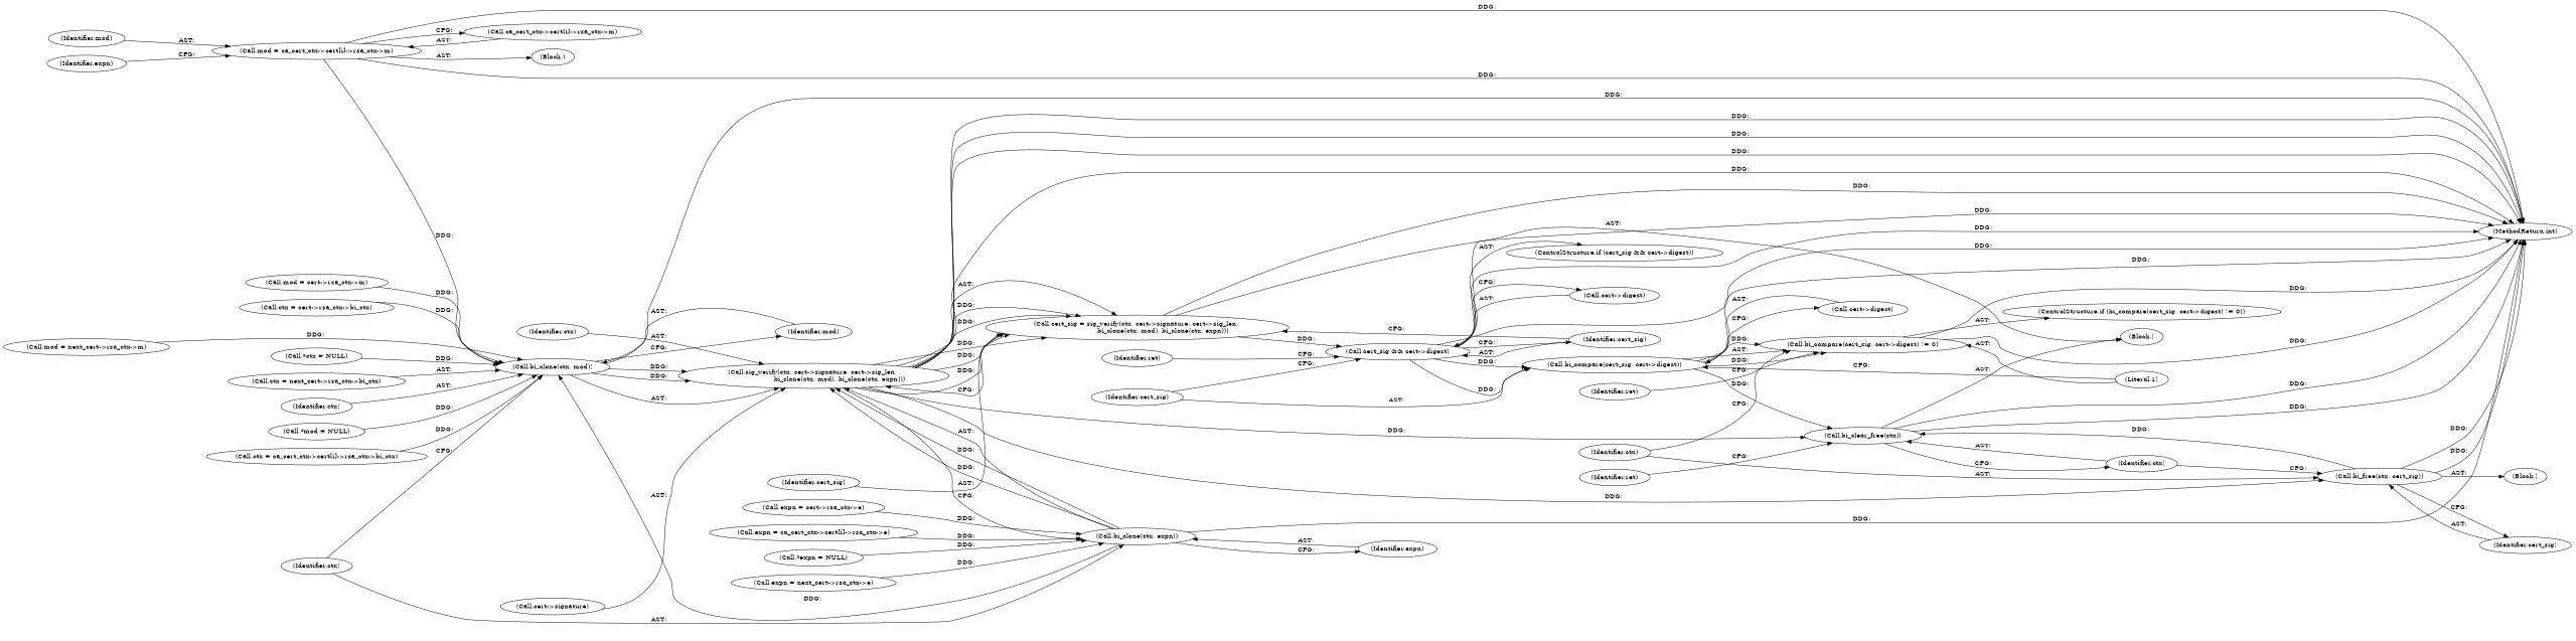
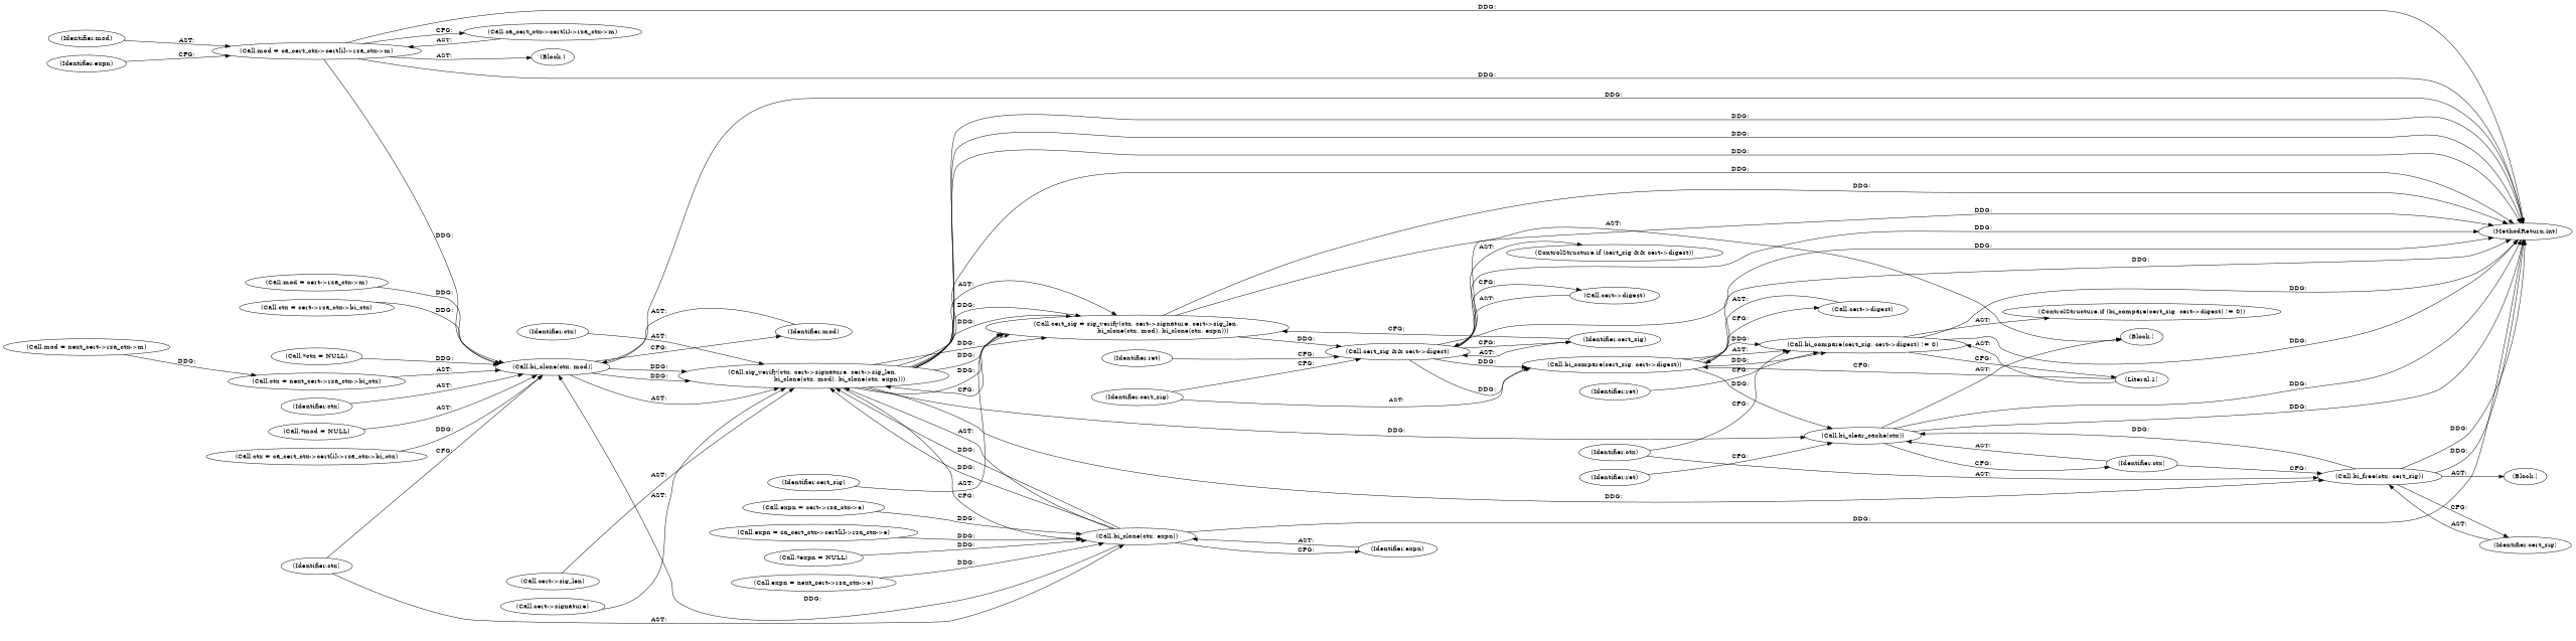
  digraph {
    rankdir=LR
    n1 [label="(Call,mod = ca_cert_ctx->cert[i]->rsa_ctx->m)"]
    n2 [label="(Call,bi_clone(ctx, mod))"]
    n3 [label="(MethodReturn,int)"]
    n4 [label="(Call,ca_cert_ctx->cert[i]->rsa_ctx->m)"]
    n5 [label="(Block,)"]
    n6 [label="(Call,sig_verify(ctx, cert->signature, cert->sig_len, \n                         bi_clone(ctx, mod), bi_clone(ctx, expn)))"]
    n7 [label="(Identifier,mod)"]
    n8 [label="(Call,bi_clone(ctx, expn))"]
    n9 [label="(Call,cert_sig = sig_verify(ctx, cert->signature, cert->sig_len, \n                         bi_clone(ctx, mod), bi_clone(ctx, expn)))"]
    n10 [label="(Call,bi_free(ctx, cert_sig))"]
-   n11 [label="(Call,bi_clear_free(ctx))"]
+   n11 [label="(Call,bi_clear_cache(ctx))"]
    n12 [label="(Identifier,expn)"]
    n13 [label="(Call,cert_sig && cert->digest)"]
    n14 [label="(Block,)"]
    n15 [label="(Identifier,cert_sig)"]
    n16 [label="(Block,)"]
    n17 [label="(Identifier,ctx)"]
    n18 [label="(Call,bi_compare(cert_sig, cert->digest))"]
    n19 [label="(Identifier,cert_sig)"]
    n20 [label="(ControlStructure,if (cert_sig && cert->digest))"]
    n21 [label="(Call,cert->digest)"]
    n22 [label="(Call,bi_compare(cert_sig, cert->digest) != 0)"]
    n23 [label="(Call,cert->digest)"]
    n24 [label="(ControlStructure,if (bi_compare(cert_sig, cert->digest) != 0))"]
    n25 [label="(Literal,1)"]
    n26 [label="(Call,mod = cert->rsa_ctx->m)"]
    n27 [label="(Call,ctx = cert->rsa_ctx->bi_ctx)"]
    n28 [label="(Identifier,mod)"]
    n29 [label="(Call,expn = next_cert->rsa_ctx->e)"]
    n30 [label="(Identifier,ctx)"]
    n31 [label="(Identifier,ret)"]
    n32 [label="(Identifier,ret)"]
    n33 [label="(Identifier,ret)"]
    n34 [label="(Call,mod = next_cert->rsa_ctx->m)"]
    n35 [label="(Call,*ctx = NULL)"]
+   n36 [label="(Call,cert->sig_len)"]
    n37 [label="(Call,ctx = next_cert->rsa_ctx->bi_ctx)"]
    n38 [label="(Identifier,ctx)"]
    n39 [label="(Identifier,cert_sig)"]
    n40 [label="(Identifier,ctx)"]
    n41 [label="(Call,expn = cert->rsa_ctx->e)"]
    n42 [label="(Identifier,expn)"]
    n43 [label="(Call,expn = ca_cert_ctx->cert[i]->rsa_ctx->e)"]
    n44 [label="(Call,cert->signature)"]
    n45 [label="(Call,*mod = NULL)"]
    n46 [label="(Identifier,cert_sig)"]
    n47 [label="(Identifier,ctx)"]
    n48 [label="(Call,ctx = ca_cert_ctx->cert[i]->rsa_ctx->bi_ctx)"]
    n49 [label="(Call,*expn = NULL)"]
    n1 -> n2 [label="DDG: "]
    n1 -> n3 [label="DDG: "]
    n1 -> n3 [label="DDG: "]
    n1 -> n4 [label="CFG: "]
    n1 -> n5 [label="AST: "]
    n2 -> n3 [label="DDG: "]
    n2 -> n6 [label="AST: "]
    n2 -> n6 [label="DDG: "]
    n2 -> n6 [label="DDG: "]
    n2 -> n7 [label="CFG: "]
    n4 -> n1 [label="AST: "]
    n6 -> n3 [label="DDG: "]
    n6 -> n3 [label="DDG: "]
    n6 -> n3 [label="DDG: "]
    n6 -> n3 [label="DDG: "]
    n6 -> n8 [label="CFG: "]
    n6 -> n9 [label="AST: "]
    n6 -> n9 [label="DDG: "]
    n6 -> n9 [label="DDG: "]
    n6 -> n9 [label="DDG: "]
    n6 -> n9 [label="DDG: "]
    n6 -> n9 [label="DDG: "]
    n6 -> n10 [label="DDG: "]
    n6 -> n11 [label="DDG: "]
    n7 -> n2 [label="AST: "]
    n8 -> n2 [label="DDG: "]
    n8 -> n3 [label="DDG: "]
    n8 -> n6 [label="AST: "]
    n8 -> n6 [label="DDG: "]
    n8 -> n6 [label="DDG: "]
    n8 -> n12 [label="CFG: "]
    n9 -> n3 [label="DDG: "]
    n9 -> n6 [label="CFG: "]
    n9 -> n13 [label="DDG: "]
    n9 -> n14 [label="AST: "]
    n10 -> n3 [label="DDG: "]
    n10 -> n3 [label="DDG: "]
    n10 -> n11 [label="DDG: "]
    n10 -> n15 [label="CFG: "]
    n10 -> n16 [label="AST: "]
    n11 -> n3 [label="DDG: "]
    n11 -> n3 [label="DDG: "]
    n11 -> n14 [label="AST: "]
    n11 -> n17 [label="CFG: "]
    n12 -> n8 [label="AST: "]
    n13 -> n3 [label="DDG: "]
    n13 -> n3 [label="DDG: "]
    n13 -> n3 [label="DDG: "]
    n13 -> n18 [label="DDG: "]
    n13 -> n18 [label="DDG: "]
    n13 -> n19 [label="CFG: "]
    n13 -> n20 [label="AST: "]
    n13 -> n21 [label="CFG: "]
    n15 -> n10 [label="AST: "]
    n17 -> n10 [label="CFG: "]
    n17 -> n11 [label="AST: "]
    n18 -> n3 [label="DDG: "]
    n18 -> n11 [label="DDG: "]
    n18 -> n22 [label="AST: "]
    n18 -> n22 [label="DDG: "]
    n18 -> n22 [label="DDG: "]
    n18 -> n23 [label="CFG: "]
    n19 -> n9 [label="CFG: "]
    n19 -> n13 [label="AST: "]
    n21 -> n13 [label="AST: "]
    n22 -> n3 [label="DDG: "]
    n22 -> n3 [label="DDG: "]
    n22 -> n24 [label="AST: "]
+   n22 -> n25 [label="CFG: "]
    n23 -> n18 [label="AST: "]
    n25 -> n18 [label="CFG: "]
    n25 -> n22 [label="AST: "]
    n26 -> n2 [label="DDG: "]
    n27 -> n2 [label="DDG: "]
    n28 -> n1 [label="AST: "]
    n29 -> n8 [label="DDG: "]
    n30 -> n2 [label="CFG: "]
    n30 -> n8 [label="AST: "]
    n31 -> n13 [label="CFG: "]
    n32 -> n11 [label="CFG: "]
    n33 -> n22 [label="CFG: "]
-   n34 -> n2 [label="DDG: "]
+   n34 -> n37 [label="DDG: "]
    n35 -> n2 [label="DDG: "]
+   n36 -> n6 [label="AST: "]
    n37 -> n2 [label="AST: "]
    n38 -> n10 [label="AST: "]
    n38 -> n22 [label="CFG: "]
    n39 -> n13 [label="CFG: "]
    n39 -> n18 [label="AST: "]
    n40 -> n2 [label="AST: "]
    n41 -> n8 [label="DDG: "]
    n42 -> n1 [label="CFG: "]
    n43 -> n8 [label="DDG: "]
    n44 -> n6 [label="AST: "]
-   n45 -> n2 [label="DDG: "]
+   n45 -> n2 [label="AST: "]
    n46 -> n9 [label="AST: "]
    n47 -> n6 [label="AST: "]
    n48 -> n2 [label="DDG: "]
    n49 -> n8 [label="DDG: "]
  }
